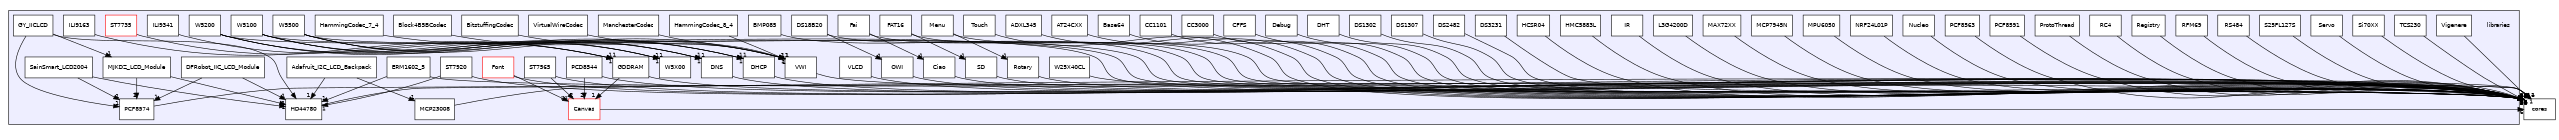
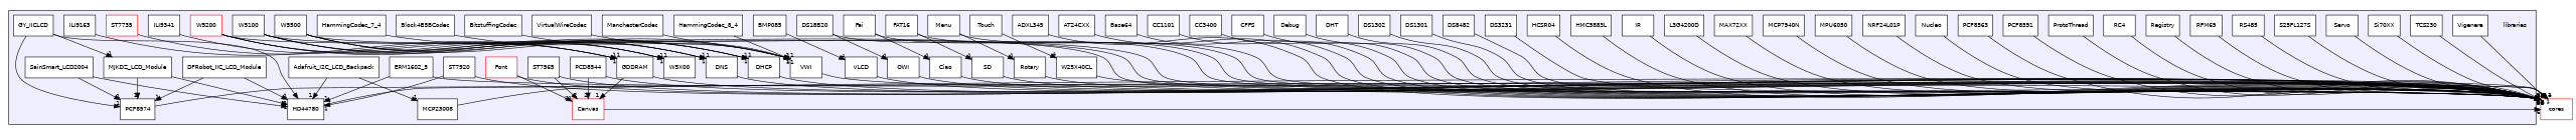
  digraph {
    compound=true
    node [fontname=Helvetica fontsize=10 shape=box color=black fillcolor=white style=filled]
    edge [headlabel=1 labeldistance=1.5 labelfontname=Helvetica labelfontsize=10]
    n1 [label=libraries shape=plaintext color="" fillcolor="" style=""]
    n2 [label=Adafruit_I2C_LCD_Backpack]
    n3 [label=ADXL345]
    n4 [label=AT24CXX]
    n5 [label=Base64]
    n6 [label=BitstuffingCodec]
    n7 [label=Block4B5BCodec]
    n8 [label=BMP085]
    n9 [color=red label=Canvas]
    n10 [label=CC1101]
-   n11 [label=CC3000]
+   n11 [label=CC3400]
    n12 [label=CFFS]
    n13 [label=Ciao]
    n14 [label=Debug]
    n15 [label=DFRobot_IIC_LCD_Module]
    n16 [label=DHCP]
    n17 [label=DHT]
    n18 [label=DNS]
    n19 [label=DS1302]
-   n20 [label=DS1307]
+   n20 [label=DS1301]
    n21 [label=DS18B20]
-   n22 [label=DS2482]
+   n22 [label=DS8482]
    n23 [label=DS3231]
    n24 [label=ERM1602_5]
    n25 [label=Fai]
    n26 [label=FAT16]
    n27 [color=red label=Font]
    n28 [label=GDDRAM]
    n29 [label=GY_IICLCD]
    n30 [label=HammingCodec_7_4]
    n31 [label=HammingCodec_8_4]
    n32 [label=HCSR04]
    n33 [label=HD44780]
    n34 [label=HMC5883L]
    n35 [label=ILI9163]
    n36 [label=ILI9341]
    n37 [label=IR]
    n38 [label=L3G4200D]
    n39 [label=ManchesterCodec]
    n40 [label=MAX72XX]
    n41 [label=MCP23008]
-   n42 [label=MCP7945N]
+   n42 [label=MCP7940N]
    n43 [label=Menu]
    n44 [label=MJKDZ_LCD_Module]
    n45 [label=MPU6050]
    n46 [label=NRF24L01P]
    n47 [label=Nucleo]
    n48 [label=OWI]
    n49 [label=PCD8544]
    n50 [label=PCF8563]
    n51 [label=PCF8574]
    n52 [label=PCF8591]
    n53 [label=ProtoThread]
    n54 [label=RC4]
    n55 [label=Registry]
    n56 [label=RFM69]
    n57 [label=Rotary]
-   n58 [label=RS484]
+   n58 [label=RS485]
    n59 [label=S25FL127S]
    n60 [label=SainSmart_LCD2004]
    n61 [label=SD]
    n62 [label=Servo]
    n63 [label=Si70XX]
    n64 [label=ST7565]
    n65 [color=red label=ST7735]
    n66 [label=ST7920]
    n67 [label=TCS230]
    n68 [label=Touch]
    n69 [label=Vigenere]
    n70 [label=VirtualWireCodec]
    n71 [label=VLCD]
    n72 [label=VWI]
    n73 [label=W25X40CL]
    n74 [label=W5100]
-   n75 [label=W5200]
+   n75 [color=red label=W5200]
    n76 [label=W5500]
    n77 [label=W5X00]
-   n78 [label=cores]
+   n78 [color=red label=cores]
    subgraph cluster_1 {
      bgcolor="#eeeeff"
      pencolor=black
      n1
      n2
      n3
      n4
      n5
      n6
      n7
      n8
      n9
      n10
      n11
      n12
      n13
      n14
      n15
      n16
      n17
      n18
      n19
      n20
      n21
      n22
      n23
      n24
      n25
      n26
      n27
      n28
      n29
      n30
      n31
      n32
      n33
      n34
      n35
      n36
      n37
      n38
      n39
      n40
      n41
      n42
      n43
      n44
      n45
      n46
      n47
      n48
      n49
      n50
      n51
      n52
      n53
      n54
      n55
      n56
      n57
      n58
      n59
      n60
      n61
      n62
      n63
      n64
      n65
      n66
      n67
      n68
      n69
      n70
      n71
      n72
      n73
      n74
      n75
      n76
      n77
    }
    n2 -> n33
    n2 -> n41
    n3 -> n78 [headlabel=2]
    n4 -> n78 [headlabel=4]
    n5 -> n78 [headlabel=2]
    n6 -> n72
    n7 -> n72
-   n8 -> n78 [headlabel=4]
+   n8 -> n71 [headlabel=4]
    n9 -> n78 [headlabel=6]
    n10 -> n78 [headlabel=6]
    n11 -> n78 [headlabel=7]
    n12 -> n78 [headlabel=3]
    n13 -> n78
    n14 -> n78 [headlabel=2]
    n15 -> n33
    n15 -> n51
    n16 -> n78 [headlabel=4]
    n17 -> n78 [headlabel=5]
    n18 -> n78 [headlabel=4]
    n19 -> n78 [headlabel=3]
    n20 -> n78 [headlabel=3]
    n21 -> n48
    n21 -> n78 [headlabel=3]
    n22 -> n78
    n23 -> n78 [headlabel=4]
    n24 -> n33
    n24 -> n78
    n25 -> n13
    n25 -> n78 [headlabel=4]
    n26 -> n61
    n26 -> n78 [headlabel=2]
    n27 -> n9 [headlabel=21]
    n27 -> n78
    n28 -> n9
    n28 -> n78 [headlabel=2]
    n29 -> n33
    n29 -> n44
    n29 -> n51
    n30 -> n72
    n31 -> n72
    n32 -> n78 [headlabel=5]
    n33 -> n78 [headlabel=4]
    n34 -> n78 [headlabel=3]
    n35 -> n28
    n36 -> n28
    n37 -> n78 [headlabel=5]
    n38 -> n78 [headlabel=2]
    n39 -> n72
    n40 -> n78
    n41 -> n78
    n42 -> n78 [headlabel=4]
    n43 -> n57
    n43 -> n78 [headlabel=4]
    n44 -> n33
    n44 -> n51
    n45 -> n78 [headlabel=2]
    n46 -> n78 [headlabel=6]
    n47 -> n78 [headlabel=6]
    n48 -> n78 [headlabel=3]
    n49 -> n9 [headlabel=2]
    n49 -> n78 [headlabel=3]
    n50 -> n78 [headlabel=3]
    n51 -> n78
    n52 -> n78
    n53 -> n78 [headlabel=3]
    n54 -> n78
    n55 -> n78 [headlabel=3]
    n56 -> n78 [headlabel=6]
    n57 -> n78 [headlabel=3]
    n58 -> n78 [headlabel=5]
    n59 -> n78 [headlabel=3]
    n60 -> n33
    n60 -> n51
    n61 -> n78 [headlabel=3]
    n62 -> n78 [headlabel=3]
    n63 -> n78
    n64 -> n9 [headlabel=2]
    n64 -> n78 [headlabel=4]
    n65 -> n28
    n66 -> n33
    n66 -> n78
    n67 -> n78 [headlabel=3]
-   n68 -> n78 [headlabel=4]
+   n68 -> n73 [headlabel=4]
    n69 -> n78
    n70 -> n72
    n71 -> n78 [headlabel=3]
    n72 -> n78 [headlabel=5]
    n73 -> n78 [headlabel=3]
    n74 -> n16
    n74 -> n18
    n74 -> n77
    n74 -> n78 [headlabel=3]
    n75 -> n16
    n75 -> n18
    n75 -> n77
    n75 -> n78 [headlabel=3]
    n76 -> n16
    n76 -> n18
    n76 -> n77
    n76 -> n78 [headlabel=3]
  }
